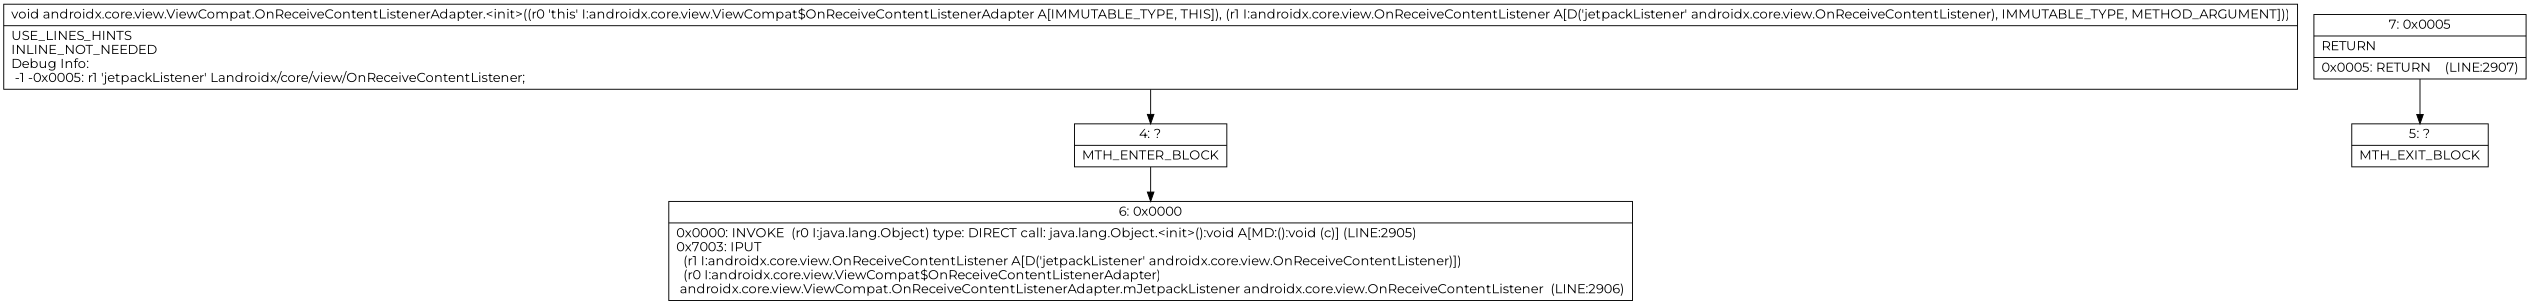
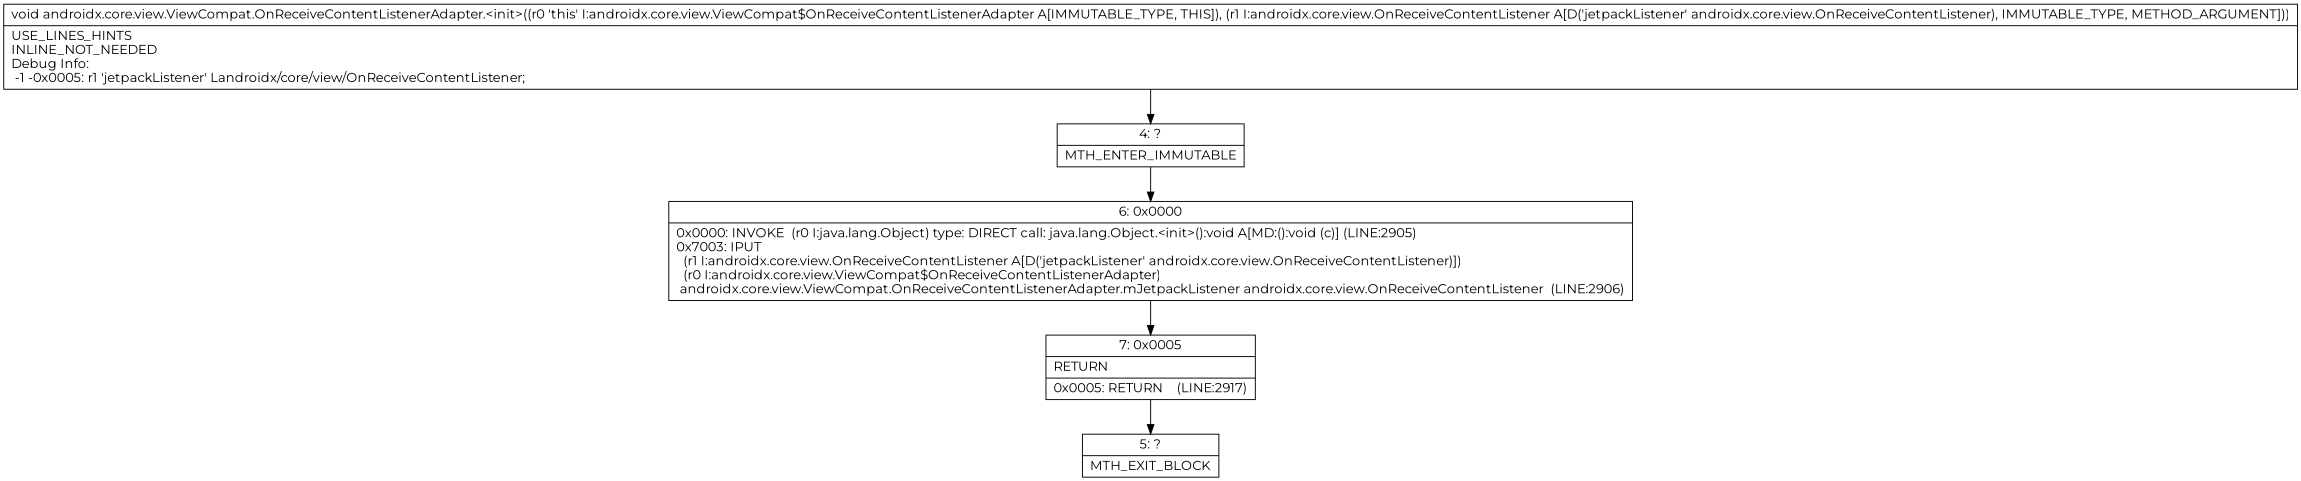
  digraph {
    fontname=Montserrat
    node [fontname=Montserrat shape=record]
    edge [fontname=Montserrat]
-   n1 [label="{4\:\ ?|MTH_ENTER_BLOCK\l}"]
+   n1 [label="{4\:\ ?|MTH_ENTER_IMMUTABLE\l}"]
    n2 [label="{6\:\ 0x0000|0x0000: INVOKE  (r0 I:java.lang.Object) type: DIRECT call: java.lang.Object.\<init\>():void A[MD:():void (c)] (LINE:2905)\l0x7003: IPUT  \l  (r1 I:androidx.core.view.OnReceiveContentListener A[D('jetpackListener' androidx.core.view.OnReceiveContentListener)])\l  (r0 I:androidx.core.view.ViewCompat$OnReceiveContentListenerAdapter)\l androidx.core.view.ViewCompat.OnReceiveContentListenerAdapter.mJetpackListener androidx.core.view.OnReceiveContentListener  (LINE:2906)\l}"]
-   n3 [label="{7\:\ 0x0005|RETURN\l|0x0005: RETURN    (LINE:2907)\l}"]
+   n3 [label="{7\:\ 0x0005|RETURN\l|0x0005: RETURN    (LINE:2917)\l}"]
    n4 [label="{5\:\ ?|MTH_EXIT_BLOCK\l}"]
    n5 [label="{void androidx.core.view.ViewCompat.OnReceiveContentListenerAdapter.\<init\>((r0 'this' I:androidx.core.view.ViewCompat$OnReceiveContentListenerAdapter A[IMMUTABLE_TYPE, THIS]), (r1 I:androidx.core.view.OnReceiveContentListener A[D('jetpackListener' androidx.core.view.OnReceiveContentListener), IMMUTABLE_TYPE, METHOD_ARGUMENT]))  | USE_LINES_HINTS\lINLINE_NOT_NEEDED\lDebug Info:\l  \-1 \-0x0005: r1 'jetpackListener' Landroidx\/core\/view\/OnReceiveContentListener;\l}"]
    n1 -> n2
+   n2 -> n3
    n3 -> n4
    n5 -> n1
  }
